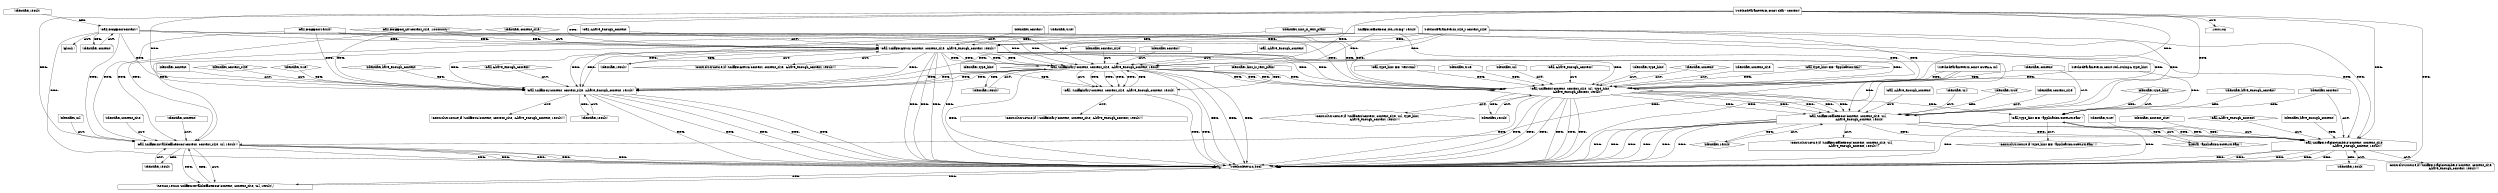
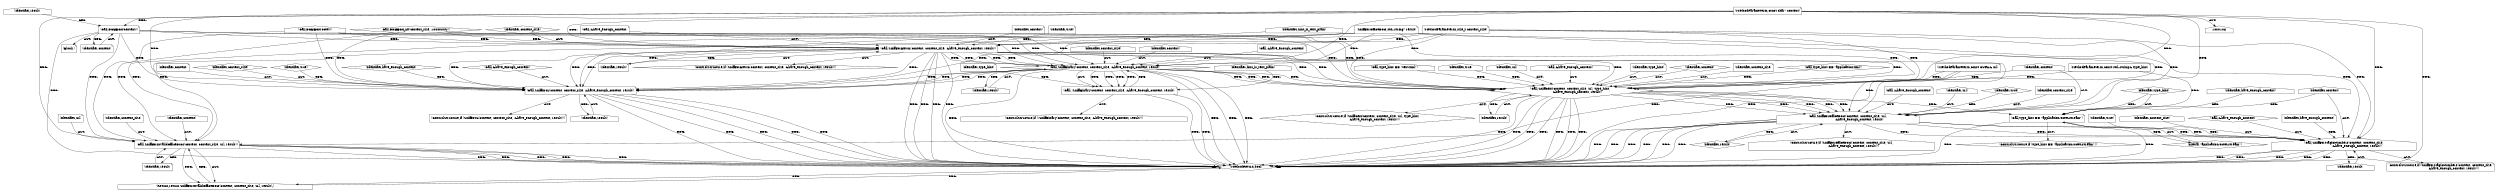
  digraph {
    node [shape=note]
    n1 [label="(Call,DCHECK(content))"]
    n2 [label="(Call,SniffForInvalidOfficeDocs(content, content_size, url, result))"]
    n3 [label="(Call,SniffForHTML(content, content_size, &have_enough_content, result))"]
    n4 [label="(Call,SniffBinary(content, content_size, &have_enough_content, result))" shape=diamond]
    n5 [label="(Call,SniffXML(content, content_size, &have_enough_content, result))"]
    n6 [label="(Call,SniffCRX(content, content_size, url, type_hint,\n               &have_enough_content, result))" shape=diamond]
    n7 [label="(Identifier,content)"]
    n8 [label="(Block,)"]
    n9 [label="(MethodReturn,bool)" shape=diamond]
    n10 [label="(Return,return SniffForInvalidOfficeDocs(content, content_size, url, result);)" shape=house]
    n11 [label="(Identifier,result)"]
    n12 [label="(Identifier,result)"]
    n13 [label="(ControlStructure,if (SniffForHTML(content, content_size, &have_enough_content, result)))" shape=diamond]
    n14 [label="(Call,!SniffBinary(content, content_size, &have_enough_content, result))"]
    n15 [label="(Identifier,result)" shape=house]
    n16 [label="(Identifier,result)" shape=house]
    n17 [label="(ControlStructure,if (SniffXML(content, content_size, &have_enough_content, result)))"]
    n18 [label="(Call,SniffForOfficeDocs(content, content_size, url,\n                         &have_enough_content, result))" shape=house]
    n19 [label="(Call,type_hint == \"application/octet-stream\")"]
    n20 [label="(ControlStructure,if (SniffCRX(content, content_size, url, type_hint,\n               &have_enough_content, result)))" shape=diamond]
    n21 [label="(Identifier,result)"]
    n22 [label="(MethodParameterIn,const char* content)"]
    n23 [label="(Call,SniffForMagicNumbers(content, content_size,\n                           &have_enough_content, result))" shape=house]
    1000108 [shape=house]
    n25 [label="(ControlStructure,if (SniffForOfficeDocs(content, content_size, url,\n                         &have_enough_content, result)))" shape=house]
    n26 [label="(Identifier,result)" shape=diamond]
    n27 [label="(Identifier,result)" shape=house]
    n28 [label="(ControlStructure,if (SniffForMagicNumbers(content, content_size,\n                           &have_enough_content, result)))"]
    n29 [label="(ControlStructure,if (!SniffBinary(content, content_size, &have_enough_content, result)))" shape=house]
    n30 [label="(Literal,\"application/octet-stream\")" shape=diamond]
    n31 [label="(ControlStructure,if (type_hint == \"application/octet-stream\"))" shape=diamond]
-   n32 [label="(Call,DCHECK(result))" shape=house]
+   n32 [label="(Call,DCHECK(octet))" shape=house]
    n33 [label="(Identifier,type_hint)"]
    n34 [label="(Identifier,true)"]
    n35 [label="(Identifier,url)" shape=house]
    n36 [label="(Call,&have_enough_content)"]
    n37 [label="(Identifier,result)" shape=house]
    n38 [label="(Identifier,content)"]
    n39 [label="(Identifier,true)"]
    n40 [label="(Identifier,content)" shape=diamond]
    n41 [label="(Identifier,content_size)"]
    n42 [label="(Identifier,true)" shape=diamond]
    n43 [label="(Identifier,have_enough_content)" shape=diamond]
    n44 [label="(Identifier,hint_is_text_plain)" shape=house]
    n45 [label="(Identifier,content_size)"]
    n46 [label="(Call,type_hint == \"application/xml\")" shape=diamond]
    n47 [label="(Identifier,content_size)" shape=house]
    n48 [label="(Identifier,hint_is_text_plain)" shape=house]
    n49 [label="(Call,&have_enough_content)" shape=diamond]
    n50 [label="(Identifier,content)" shape=house]
    n51 [label="(MethodParameterIn,const std::string& type_hint)"]
    n52 [label="(Identifier,type_hint)"]
    n53 [label="(Identifier,content)" shape=house]
    n54 [label="(Call,type_hint == \"text/xml\")" shape=house]
    n55 [label="(Call,&have_enough_content)"]
    n56 [label="(Identifier,content)"]
    n57 [label="(Call,DCHECK_LT(content_size, 1000000U))" shape=diamond]
    n58 [label="(Identifier,content_size)" shape=diamond]
    n59 [label="(Identifier,content_size)" shape=diamond]
    n60 [label="(Identifier,content)" shape=house]
    n61 [label="(Identifier,type_hint)" shape=diamond]
    n62 [label="(MethodParameterIn,const GURL& url)"]
    n63 [label="(Identifier,content_size)"]
    n64 [label="(SniffForOfficeDocs,std::string* result)"]
    n65 [label="(Identifier,true)" shape=house]
    n66 [label="(Identifier,have_enough_content)" shape=house]
    n67 [label="(Identifier,content_size)" shape=house]
    n68 [label="(Call,&have_enough_content)"]
    n69 [label="(Call,&have_enough_content)" shape=diamond]
    n70 [label="(Identifier,have_enough_content)"]
    n71 [label="(Identifier,url)"]
    n72 [label="(Identifier,url)" shape=house]
    n73 [label="(Call,&have_enough_content)" shape=house]
    n74 [label="(Identifier,true)" shape=diamond]
    n75 [label="(Identifier,content)" shape=house]
    n76 [label="(MethodParameterIn,size_t content_size)"]
    n1 -> n2 [label="DDG: "]
    n1 -> n3 [label="DDG: "]
    n1 -> n4 [label="DDG: "]
    n1 -> n5 [label="DDG: "]
    n1 -> n6 [label="DDG: "]
    n1 -> n7 [label="CFG: "]
    n1 -> n8 [label="AST: "]
    n1 -> n9 [label="DDG: "]
    n2 -> n9 [label="DDG: "]
    n2 -> n9 [label="DDG: "]
    n2 -> n9 [label="DDG: "]
    n2 -> n9 [label="DDG: "]
    n2 -> n9 [label="DDG: "]
    n2 -> n10 [label="AST: "]
    n2 -> n10 [label="DDG: "]
    n2 -> n11 [label="CFG: "]
    n3 -> n4 [label="DDG: "]
    n3 -> n4 [label="DDG: "]
    n3 -> n4 [label="DDG: "]
    n3 -> n4 [label="DDG: "]
    n3 -> n5 [label="DDG: "]
    n3 -> n5 [label="DDG: "]
    n3 -> n5 [label="DDG: "]
    n3 -> n5 [label="DDG: "]
    n3 -> n6 [label="DDG: "]
    n3 -> n6 [label="DDG: "]
    n3 -> n6 [label="DDG: "]
    n3 -> n6 [label="DDG: "]
    n3 -> n9 [label="DDG: "]
    n3 -> n9 [label="DDG: "]
    n3 -> n9 [label="DDG: "]
    n3 -> n9 [label="DDG: "]
    n3 -> n9 [label="DDG: "]
    n3 -> n12 [label="CFG: "]
    n3 -> n13 [label="AST: "]
    n4 -> n5 [label="DDG: "]
    n4 -> n5 [label="DDG: "]
    n4 -> n5 [label="DDG: "]
    n4 -> n5 [label="DDG: "]
    n4 -> n6 [label="DDG: "]
    n4 -> n6 [label="DDG: "]
    n4 -> n6 [label="DDG: "]
    n4 -> n6 [label="DDG: "]
    n4 -> n9 [label="DDG: "]
    n4 -> n9 [label="DDG: "]
    n4 -> n9 [label="DDG: "]
    n4 -> n9 [label="DDG: "]
    n4 -> n14 [label="AST: "]
    n4 -> n14 [label="DDG: "]
    n4 -> n14 [label="DDG: "]
    n4 -> n14 [label="DDG: "]
    n4 -> n14 [label="DDG: "]
    n4 -> n15 [label="CFG: "]
    n5 -> n9 [label="DDG: "]
    n5 -> n9 [label="DDG: "]
    n5 -> n9 [label="DDG: "]
    n5 -> n9 [label="DDG: "]
    n5 -> n9 [label="DDG: "]
    n5 -> n16 [label="CFG: "]
    n5 -> n17 [label="AST: "]
    n6 -> n9 [label="DDG: "]
    n6 -> n9 [label="DDG: "]
    n6 -> n9 [label="DDG: "]
    n6 -> n9 [label="DDG: "]
    n6 -> n9 [label="DDG: "]
    n6 -> n9 [label="DDG: "]
    n6 -> n9 [label="DDG: "]
    n6 -> n18 [label="DDG: "]
    n6 -> n18 [label="DDG: "]
    n6 -> n18 [label="DDG: "]
    n6 -> n18 [label="DDG: "]
    n6 -> n18 [label="DDG: "]
    n6 -> n19 [label="DDG: "]
    n6 -> n20 [label="AST: "]
    n6 -> n21 [label="CFG: "]
    n7 -> n1 [label="AST: "]
    n9 -> n10 [label="CFG: "]
    n10 -> n2 [label="CFG: "]
    n10 -> n9 [label="DDG: "]
    n11 -> n2 [label="AST: "]
    n12 -> n3 [label="AST: "]
    n14 -> n4 [label="CFG: "]
    n14 -> n9 [label="DDG: "]
    n14 -> n9 [label="DDG: "]
    n14 -> n29 [label="AST: "]
    n15 -> n4 [label="AST: "]
    n16 -> n5 [label="AST: "]
    n18 -> n9 [label="DDG: "]
    n18 -> n9 [label="DDG: "]
    n18 -> n9 [label="DDG: "]
    n18 -> n9 [label="DDG: "]
    n18 -> n9 [label="DDG: "]
    n18 -> n9 [label="DDG: "]
    n18 -> n23 [label="DDG: "]
    n18 -> n23 [label="DDG: "]
    n18 -> n23 [label="DDG: "]
    n18 -> n23 [label="DDG: "]
    n18 -> n25 [label="AST: "]
    n18 -> n26 [label="CFG: "]
    n19 -> n9 [label="DDG: "]
    n19 -> n9 [label="DDG: "]
    n19 -> n30 [label="CFG: "]
    n19 -> n31 [label="AST: "]
    n21 -> n6 [label="AST: "]
+   n22 -> n1 [label="DDG: "]
    n22 -> n2 [label="DDG: "]
    n22 -> n3 [label="DDG: "]
    n22 -> n4 [label="DDG: "]
    n22 -> n5 [label="DDG: "]
    n22 -> n6 [label="DDG: "]
    n22 -> n9 [label="DDG: "]
    n22 -> n18 [label="DDG: "]
    n22 -> n23 [label="DDG: "]
    n22 -> 1000108 [label="AST: "]
    n23 -> n9 [label="DDG: "]
    n23 -> n9 [label="DDG: "]
    n23 -> n9 [label="DDG: "]
    n23 -> n9 [label="DDG: "]
    n23 -> n9 [label="DDG: "]
    n23 -> n27 [label="CFG: "]
    n23 -> n28 [label="AST: "]
    n26 -> n18 [label="AST: "]
    n27 -> n23 [label="AST: "]
    n30 -> n19 [label="AST: "]
    n32 -> n2 [label="DDG: "]
    n32 -> n3 [label="DDG: "]
    n32 -> n4 [label="DDG: "]
    n32 -> n5 [label="DDG: "]
    n32 -> n6 [label="DDG: "]
    n33 -> n6 [label="AST: "]
    n34 -> n23 [label="CFG: "]
    n35 -> n18 [label="AST: "]
    n36 -> n3 [label="AST: "]
    n37 -> n1 [label="CFG: "]
    n38 -> n3 [label="AST: "]
    n39 -> n3 [label="CFG: "]
    n40 -> n6 [label="AST: "]
    n41 -> n6 [label="AST: "]
    n42 -> n18 [label="CFG: "]
    n43 -> n5 [label="CFG: "]
    n44 -> n3 [label="CFG: "]
    n45 -> n18 [label="AST: "]
    n46 -> n6 [label="DDG: "]
    n47 -> n23 [label="AST: "]
    n48 -> n14 [label="CFG: "]
    n49 -> n5 [label="AST: "]
    n50 -> n6 [label="CFG: "]
    n50 -> n18 [label="AST: "]
    n51 -> n6 [label="DDG: "]
    n51 -> n19 [label="DDG: "]
    n52 -> n14 [label="CFG: "]
    n53 -> n19 [label="CFG: "]
    n53 -> n23 [label="AST: "]
    n54 -> n6 [label="DDG: "]
    n55 -> n4 [label="AST: "]
    n56 -> n5 [label="AST: "]
    n57 -> n2 [label="DDG: "]
    n57 -> n3 [label="DDG: "]
    n57 -> n4 [label="DDG: "]
    n57 -> n5 [label="DDG: "]
    n57 -> n6 [label="DDG: "]
    n58 -> n5 [label="AST: "]
    n59 -> n3 [label="AST: "]
    n60 -> n2 [label="AST: "]
    n61 -> n18 [label="CFG: "]
    n61 -> n19 [label="AST: "]
    n62 -> n2 [label="DDG: "]
    n62 -> n6 [label="DDG: "]
    n62 -> n18 [label="DDG: "]
    n63 -> n2 [label="AST: "]
    n64 -> n2 [label="DDG: "]
    n64 -> n3 [label="DDG: "]
    n64 -> n4 [label="DDG: "]
    n64 -> n5 [label="DDG: "]
    n64 -> n6 [label="DDG: "]
    n64 -> n18 [label="DDG: "]
    n64 -> n23 [label="DDG: "]
    n65 -> n6 [label="CFG: "]
    n66 -> n19 [label="CFG: "]
    n67 -> n4 [label="AST: "]
    n68 -> n18 [label="AST: "]
    n69 -> n23 [label="AST: "]
    n70 -> n23 [label="CFG: "]
    n71 -> n2 [label="AST: "]
    n72 -> n6 [label="AST: "]
    n73 -> n6 [label="AST: "]
    n74 -> n5 [label="CFG: "]
    n75 -> n4 [label="AST: "]
    n76 -> n2 [label="DDG: "]
    n76 -> n3 [label="DDG: "]
    n76 -> n4 [label="DDG: "]
    n76 -> n5 [label="DDG: "]
    n76 -> n6 [label="DDG: "]
    n76 -> n18 [label="DDG: "]
    n76 -> n23 [label="DDG: "]
  }
